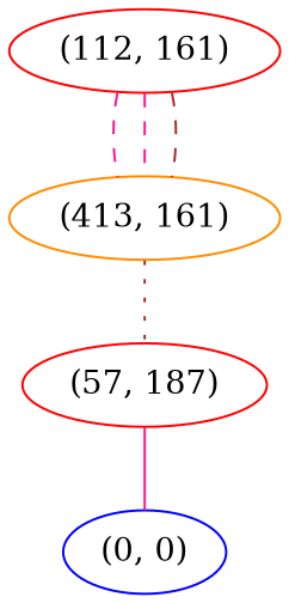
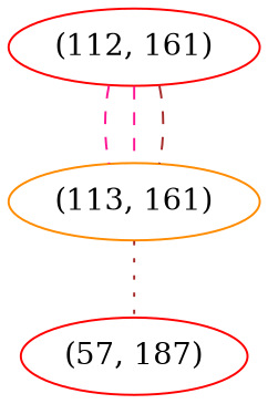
  graph {
    node [color=red]
    edge [color=deeppink style=dashed weight=1]
-   "(113, 161)" [color=darkorange label="(413, 161)"]
+   "(113, 161)" [color=darkorange]
    "(112, 161)"
-   "(0, 0)" [color=blue]
    "(57, 187)"
    "(113, 161)" -- "(57, 187)" [color=brown style=dotted]
    "(112, 161)" -- "(113, 161)"
    "(112, 161)" -- "(113, 161)"
    "(112, 161)" -- "(113, 161)" [color=brown]
-   "(57, 187)" -- "(0, 0)" [style=solid weight=4]
  }
